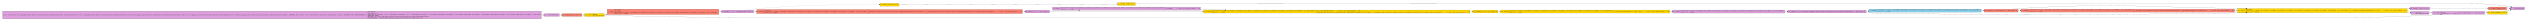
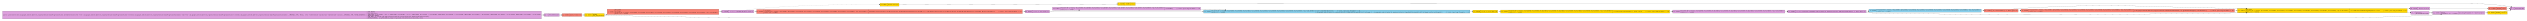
  digraph {
    fontname="Source Code Pro"
    rankdir=LR
    node [fillcolor=plum fontname="Source Code Pro" shape=record style=filled]
    edge [arrowhead=box fontname="Source Code Pro"]
    n1 [label="{0\:\ ?|MTH_ENTER_BLOCK\l}"]
    n2 [fillcolor=salmon label="{2\:\ 0x0000|monitor\-enter(r4)\l}"]
    n3 [fillcolor=gold label="{25\:\ 0x0001|RENAME\lEXC_TOP_SPLITTER\l}"]
    n4 [fillcolor=salmon label="{3\:\ 0x0001|TRY_ENTER\lTRY_LEAVE\lTryCatch #0 \{, blocks: (B:3:0x0001, B:8:0x000a, B:10:0x0012, B:11:0x0015, B:13:0x0022, B:14:0x0029, B:16:0x002d, B:18:0x0033, B:19:0x003d), top: B:25:0x0001 \}\lCatch: all \-\> 0x0041\l}"]
    n5 [label="{22\:\ 0x0041|REMOVE\lExcHandler: all \-\> 0x0041\l|java.lang.Throwable r5 = move\-exception\l}"]
    n6 [label="{4\:\ 0x0005|if (r5 != isIndeterminate()) goto L8\l}"]
    n7 [fillcolor=gold label="{24\:\ 0x0043|REMOVE\l|throw r5\l}"]
    n8 [fillcolor=gold label="{5\:\ 0x0007|monitor\-exit(r4)\l}"]
    n9 [fillcolor=salmon label="{8\:\ 0x000a|TRY_ENTER\lTryCatch #0 \{, blocks: (B:3:0x0001, B:8:0x000a, B:10:0x0012, B:11:0x0015, B:13:0x0022, B:14:0x0029, B:16:0x002d, B:18:0x0033, B:19:0x003d), top: B:25:0x0001 \}\lCatch: all \-\> 0x0041\l|com.google.android.material.progressindicator.DrawableWithAnimatedVisibilityChange r0 = (com.google.android.material.progressindicator.DrawableWithAnimatedVisibilityChange) getCurrentDrawable()     \/\/ Catch: java.lang.Throwable \-\> L41\l}"]
    n10 [fillcolor=gold label="{6\:\ 0x0008|RETURN\l|return\l}"]
    n11 [label="{9\:\ 0x0010|if (r0 == null) goto L11\l}"]
    n12 [label="{1\:\ ?|MTH_EXIT_BLOCK\l}"]
    n13 [label="{10\:\ 0x0012|TryCatch #0 \{, blocks: (B:3:0x0001, B:8:0x000a, B:10:0x0012, B:11:0x0015, B:13:0x0022, B:14:0x0029, B:16:0x002d, B:18:0x0033, B:19:0x003d), top: B:25:0x0001 \}\lCatch: all \-\> 0x0041\l|r0.hideNow()     \/\/ Catch: java.lang.Throwable \-\> L41\l}"]
-   n14 [fillcolor=gold label="{11\:\ 0x0015|TryCatch #0 \{, blocks: (B:3:0x0001, B:8:0x000a, B:10:0x0012, B:11:0x0015, B:13:0x0022, B:14:0x0029, B:16:0x002d, B:18:0x0033, B:19:0x003d), top: B:25:0x0001 \}\lCatch: all \-\> 0x0041\l|super.setIndeterminate(r5)     \/\/ Catch: java.lang.Throwable \-\> L41\lcom.google.android.material.progressindicator.DrawableWithAnimatedVisibilityChange r1 = (com.google.android.material.progressindicator.DrawableWithAnimatedVisibilityChange) getCurrentDrawable()     \/\/ Catch: java.lang.Throwable \-\> L41\l}"]
+   n14 [fillcolor=skyblue label="{11\:\ 0x0015|TryCatch #0 \{, blocks: (B:3:0x0001, B:8:0x000a, B:10:0x0012, B:11:0x0015, B:13:0x0022, B:14:0x0029, B:16:0x002d, B:18:0x0033, B:19:0x003d), top: B:25:0x0001 \}\lCatch: all \-\> 0x0041\l|super.setIndeterminate(r5)     \/\/ Catch: java.lang.Throwable \-\> L41\lcom.google.android.material.progressindicator.DrawableWithAnimatedVisibilityChange r1 = (com.google.android.material.progressindicator.DrawableWithAnimatedVisibilityChange) getCurrentDrawable()     \/\/ Catch: java.lang.Throwable \-\> L41\l}"]
    n15 [fillcolor=gold label="{12\:\ 0x0020|if (r1 == null) goto L14\l}"]
    n16 [fillcolor=gold label="{13\:\ 0x0022|TryCatch #0 \{, blocks: (B:3:0x0001, B:8:0x000a, B:10:0x0012, B:11:0x0015, B:13:0x0022, B:14:0x0029, B:16:0x002d, B:18:0x0033, B:19:0x003d), top: B:25:0x0001 \}\lCatch: all \-\> 0x0041\l|r1.setVisible(visibleToUser(), false, false)     \/\/ Catch: java.lang.Throwable \-\> L41\l}"]
    n17 [label="{14\:\ 0x0029|TryCatch #0 \{, blocks: (B:3:0x0001, B:8:0x000a, B:10:0x0012, B:11:0x0015, B:13:0x0022, B:14:0x0029, B:16:0x002d, B:18:0x0033, B:19:0x003d), top: B:25:0x0001 \}\lCatch: all \-\> 0x0041\l}"]
    n18 [label="{15\:\ 0x002b|if ((r1 instanceof com.google.android.material.progressindicator.IndeterminateDrawable) == false) goto L19\l}"]
    n19 [fillcolor=skyblue label="{16\:\ 0x002d|TryCatch #0 \{, blocks: (B:3:0x0001, B:8:0x000a, B:10:0x0012, B:11:0x0015, B:13:0x0022, B:14:0x0029, B:16:0x002d, B:18:0x0033, B:19:0x003d), top: B:25:0x0001 \}\lCatch: all \-\> 0x0041\l}"]
    n20 [fillcolor=gold label="{19\:\ 0x003d|TOP_LEAVE\lTryCatch #0 \{, blocks: (B:3:0x0001, B:8:0x000a, B:10:0x0012, B:11:0x0015, B:13:0x0022, B:14:0x0029, B:16:0x002d, B:18:0x0033, B:19:0x003d), top: B:25:0x0001 \}\lCatch: all \-\> 0x0041\l|r4.isIndeterminateModeChangeRequested = false     \/\/ Catch: java.lang.Throwable \-\> L41\l}"]
    n21 [fillcolor=salmon label="{17\:\ 0x0031|if (visibleToUser() == false) goto L19\l}"]
    n22 [label="{20\:\ 0x003f|monitor\-exit(r4)\l}"]
    n23 [label="{26\:\ ?|SYNTHETIC\lEXC_BOTTOM_SPLITTER\l}"]
    n24 [fillcolor=salmon label="{18\:\ 0x0033|TryCatch #0 \{, blocks: (B:3:0x0001, B:8:0x000a, B:10:0x0012, B:11:0x0015, B:13:0x0022, B:14:0x0029, B:16:0x002d, B:18:0x0033, B:19:0x003d), top: B:25:0x0001 \}\lCatch: all \-\> 0x0041\l|((com.google.android.material.progressindicator.IndeterminateDrawable) r1).getAnimatorDelegate().startAnimator()     \/\/ Catch: java.lang.Throwable \-\> L41\l}"]
    n25 [fillcolor=salmon label="{21\:\ 0x0040|RETURN\l|return\l}"]
    n26 [label="{public synchronized void com.google.android.material.progressindicator.BaseProgressIndicator.setIndeterminate((r4v0 'this' com.google.android.material.progressindicator.BaseProgressIndicator\<S extends com.google.android.material.progressindicator.BaseProgressIndicatorSpec\> A[D('this' com.google.android.material.progressindicator.BaseProgressIndicator\<S extends com.google.android.material.progressindicator.BaseProgressIndicatorSpec\>), IMMUTABLE_TYPE, THIS]), (r5v0 'indeterminate' boolean A[D('indeterminate' boolean), IMMUTABLE_TYPE, METHOD_ARGUMENT]))  | DONT_RENAME\lUSE_LINES_HINTS\lCROSS_EDGE: B:21:0x0040 \-\> B:1:?, CROSS_EDGE: B:24:0x0043 \-\> B:1:?, CROSS_EDGE: B:17:0x0031 \-\> B:19:0x003d, CROSS_EDGE: B:15:0x002b \-\> B:19:0x003d, CROSS_EDGE: B:12:0x0020 \-\> B:14:0x0029, CROSS_EDGE: B:9:0x0010 \-\> B:11:0x0015, CROSS_EDGE: B:25:0x0001 \-\> B:22:0x0041\lINLINE_NOT_NEEDED\lTYPE_VARS: [S extends com.google.android.material.progressindicator.BaseProgressIndicatorSpec]\lMETHOD_OVERRIDE: [ClspMth\{android.widget.ProgressBar.setIndeterminate(boolean):void\}]\l}"]
    n1 -> n2
    n2 -> n3 [arrowhead=normal]
    n3 -> n4 [arrowhead=normal]
    n3 -> n5 [arrowhead=normal]
    n4 -> n6 [arrowhead=normal]
    n5 -> n7 [arrowhead=normal]
    n6 -> n8 [style=dashed]
    n6 -> n9 [arrowhead=normal]
    n7 -> n12
    n8 -> n10 [arrowhead=normal]
    n9 -> n11
    n10 -> n12
    n11 -> n13 [style=dashed]
    n11 -> n14 [arrowhead=normal]
    n13 -> n14
    n14 -> n15 [arrowhead=normal]
    n15 -> n16 [arrowhead=normal style=dashed]
    n16 -> n17
    n17 -> n18
    n18 -> n19 [style=dashed]
    n18 -> n20
    n19 -> n21
    n20 -> n22
    n20 -> n23
    n21 -> n20
    n21 -> n24 [style=dashed]
    n22 -> n25 [arrowhead=normal]
    n23 -> n5 [arrowhead=normal]
    n24 -> n20 [arrowhead=normal]
    n25 -> n12
    n26 -> n1
  }
